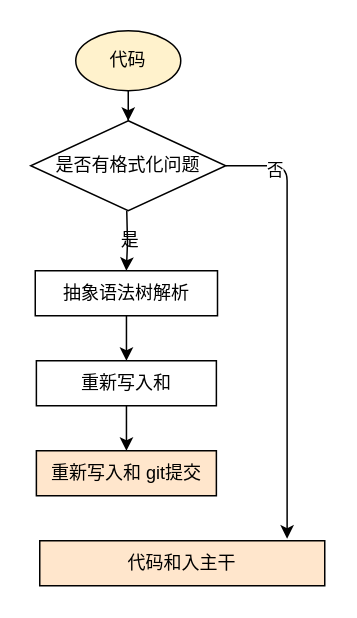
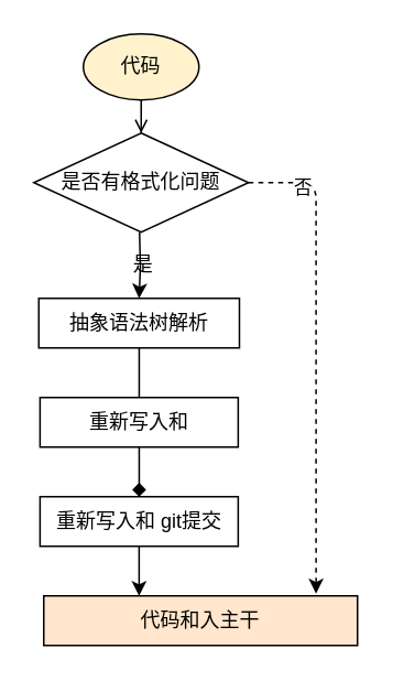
  <mxCell id="0" />
  <mxCell id="1" parent="0" />
- <mxCell id="2" value="" style="edgeStyle=orthogonalEdgeStyle;rounded=0;orthogonalLoop=1;jettySize=auto;html=1;" edge="1" parent="1" source="3" target="4"><mxGeometry relative="1" as="geometry" /></mxCell>
+ <mxCell id="2" value="" style="edgeStyle=orthogonalEdgeStyle;rounded=0;orthogonalLoop=1;jettySize=auto;html=1;endArrow=open;" edge="1" parent="1" source="3" target="4"><mxGeometry relative="1" as="geometry" /></mxCell>
  <mxCell id="3" value="代码" style="ellipse;whiteSpace=wrap;html=1;fillColor=#fff2cc;" vertex="1" parent="1"><mxGeometry x="50" y="20" width="70" height="40" as="geometry" /></mxCell>
  <mxCell id="4" value="是否有格式化问题" style="rhombus;whiteSpace=wrap;html=1;" vertex="1" parent="1"><mxGeometry x="20" y="80" width="130" height="60" as="geometry" /></mxCell>
- <mxCell id="5" value="" style="edgeStyle=orthogonalEdgeStyle;rounded=0;orthogonalLoop=1;jettySize=auto;html=1;" edge="1" parent="1" source="6" target="8"><mxGeometry relative="1" as="geometry" /></mxCell>
+ <mxCell id="5" value="" style="edgeStyle=orthogonalEdgeStyle;rounded=0;orthogonalLoop=1;jettySize=auto;html=1;endArrow=none;" edge="1" parent="1" source="6" target="8"><mxGeometry relative="1" as="geometry" /></mxCell>
  <mxCell id="6" value="抽象语法树解析" style="rounded=0;whiteSpace=wrap;html=1;" vertex="1" parent="1"><mxGeometry x="23" y="180" width="121.5" height="30" as="geometry" /></mxCell>
- <mxCell id="7" value="" style="edgeStyle=orthogonalEdgeStyle;rounded=0;orthogonalLoop=1;jettySize=auto;html=1;" edge="1" parent="1" source="8" target="10"><mxGeometry relative="1" as="geometry" /></mxCell>
+ <mxCell id="7" value="" style="edgeStyle=orthogonalEdgeStyle;rounded=0;orthogonalLoop=1;jettySize=auto;html=1;endArrow=diamond;" edge="1" parent="1" source="8" target="10"><mxGeometry relative="1" as="geometry" /></mxCell>
  <mxCell id="8" value="重新写入和" style="rounded=0;whiteSpace=wrap;html=1;" vertex="1" parent="1"><mxGeometry x="23.75" y="240" width="120" height="30" as="geometry" /></mxCell>
- <mxCell id="10" value="重新写入和 git提交" style="rounded=0;whiteSpace=wrap;html=1;fillColor=#ffe6cc;" vertex="1" parent="1"><mxGeometry x="23.75" y="300" width="120" height="30" as="geometry" /></mxCell>
+ <mxCell id="9" value="" style="edgeStyle=orthogonalEdgeStyle;rounded=0;orthogonalLoop=1;jettySize=auto;html=1;" edge="1" parent="1" source="10" target="13"><mxGeometry relative="1" as="geometry"><Array as="points"><mxPoint x="84" y="360" /><mxPoint x="84" y="360" /></Array></mxGeometry></mxCell>
+ <mxCell id="10" value="重新写入和 git提交" style="rounded=0;whiteSpace=wrap;html=1;" vertex="1" parent="1"><mxGeometry x="23.75" y="300" width="120" height="30" as="geometry" /></mxCell>
  <mxCell id="11" value="" style="edgeStyle=orthogonalEdgeStyle;rounded=0;orthogonalLoop=1;jettySize=auto;html=1;entryX=0.5;entryY=0;entryDx=0;entryDy=0;" edge="1" parent="1" target="6"><mxGeometry relative="1" as="geometry"><mxPoint x="84" y="140" as="sourcePoint" /><mxPoint x="84" y="160" as="targetPoint" /></mxGeometry></mxCell>
  <mxCell id="12" value="是" style="text;html=1;align=center;verticalAlign=middle;resizable=0;points=[];autosize=1;strokeColor=none;" vertex="1" parent="1"><mxGeometry x="71" y="150" width="30" height="20" as="geometry" /></mxCell>
  <mxCell id="13" value="代码和入主干" style="rounded=0;whiteSpace=wrap;html=1;fillColor=#ffe6cc;" vertex="1" parent="1"><mxGeometry x="26" y="360" width="190" height="30" as="geometry" /></mxCell>
- <mxCell id="14" value="" style="edgeStyle=segmentEdgeStyle;endArrow=classic;html=1;entryX=0.868;entryY=-0.045;entryDx=0;entryDy=0;entryPerimeter=0;exitX=1;exitY=0.5;exitDx=0;exitDy=0;" edge="1" parent="1" source="4" target="13"><mxGeometry width="50" height="50" relative="1" as="geometry"><mxPoint x="120" y="40" as="sourcePoint" /><mxPoint x="170" y="-10" as="targetPoint" /></mxGeometry></mxCell>
+ <mxCell id="14" value="" style="edgeStyle=segmentEdgeStyle;endArrow=classic;html=1;entryX=0.868;entryY=-0.045;entryDx=0;entryDy=0;entryPerimeter=0;exitX=1;exitY=0.5;exitDx=0;exitDy=0;dashed=1;" edge="1" parent="1" source="4" target="13"><mxGeometry width="50" height="50" relative="1" as="geometry"><mxPoint x="120" y="40" as="sourcePoint" /><mxPoint x="170" y="-10" as="targetPoint" /></mxGeometry></mxCell>
  <mxCell id="15" value="否" style="edgeLabel;html=1;align=center;verticalAlign=middle;resizable=0;points=[];" vertex="1" connectable="0" parent="14"><mxGeometry x="-0.779" y="-2" relative="1" as="geometry"><mxPoint as="offset" /></mxGeometry></mxCell>
